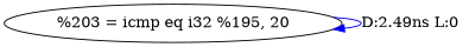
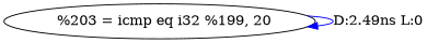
  digraph {
-   n1 [label="%203 = icmp eq i32 %195, 20"]
+   n1 [label="  %203 = icmp eq i32 %199, 20"]
    n1 -> n1 [color=blue label="D:2.49ns L:0"]
  }
